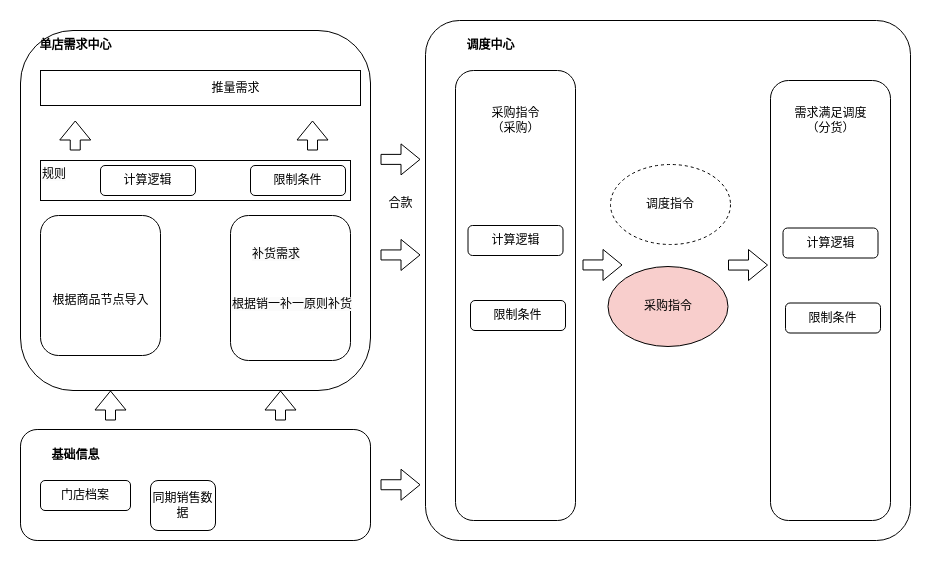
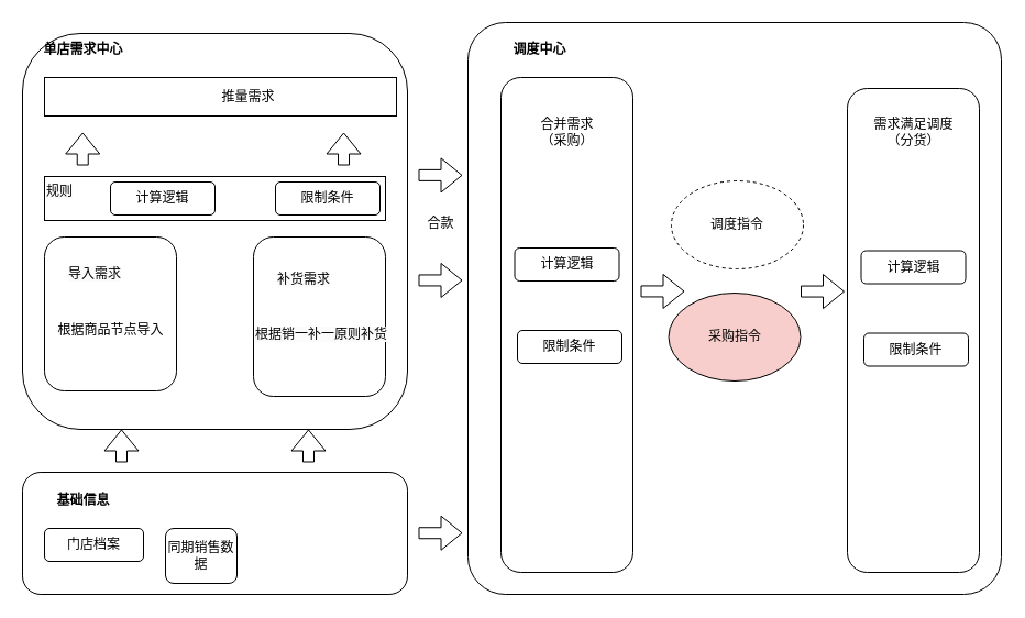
  <mxCell id="0" />
  <mxCell id="1" parent="0" />
  <mxCell id="2" value="" style="rounded=1;whiteSpace=wrap;html=1;" vertex="1" parent="1"><mxGeometry x="20" y="30" width="350" height="360" as="geometry" /></mxCell>
  <mxCell id="3" value="单店需求中心" style="text;html=1;align=center;verticalAlign=middle;resizable=0;points=[];autosize=1;strokeColor=none;fillColor=none;fontStyle=1" vertex="1" parent="1"><mxGeometry x="25" y="30" width="100" height="30" as="geometry" /></mxCell>
  <mxCell id="4" value="" style="rounded=1;whiteSpace=wrap;html=1;arcSize=7;" vertex="1" parent="1"><mxGeometry x="425" y="20" width="485" height="520" as="geometry" /></mxCell>
  <mxCell id="5" value="调度中心" style="text;html=1;align=center;verticalAlign=middle;resizable=0;points=[];autosize=1;strokeColor=none;fillColor=none;fontStyle=1" vertex="1" parent="1"><mxGeometry x="455" y="30" width="70" height="30" as="geometry" /></mxCell>
  <mxCell id="6" value="" style="rounded=1;whiteSpace=wrap;html=1;" vertex="1" parent="1"><mxGeometry x="20" y="429" width="350" height="111" as="geometry" /></mxCell>
  <mxCell id="7" value="门店档案" style="rounded=1;whiteSpace=wrap;html=1;" vertex="1" parent="1"><mxGeometry x="40" y="480" width="90" height="30" as="geometry" /></mxCell>
  <mxCell id="8" value="同期销售数据" style="rounded=1;whiteSpace=wrap;html=1;" vertex="1" parent="1"><mxGeometry x="150" y="480" width="65" height="50" as="geometry" /></mxCell>
  <mxCell id="9" value="" style="shape=flexArrow;endArrow=classic;html=1;rounded=0;" edge="1" parent="1"><mxGeometry width="50" height="50" relative="1" as="geometry"><mxPoint x="110" y="420" as="sourcePoint" /><mxPoint x="110" y="390" as="targetPoint" /></mxGeometry></mxCell>
  <mxCell id="10" value="" style="rounded=1;whiteSpace=wrap;html=1;" vertex="1" parent="1"><mxGeometry x="40" y="215" width="120" height="140" as="geometry" /></mxCell>
  <mxCell id="11" value="" style="rounded=1;whiteSpace=wrap;html=1;" vertex="1" parent="1"><mxGeometry x="230" y="215" width="120" height="145" as="geometry" /></mxCell>
  <mxCell id="12" value="" style="rounded=1;whiteSpace=wrap;html=1;" vertex="1" parent="1"><mxGeometry x="455" y="70" width="120" height="450" as="geometry" /></mxCell>
  <mxCell id="13" value="" style="rounded=1;whiteSpace=wrap;html=1;" vertex="1" parent="1"><mxGeometry x="770" y="80" width="120" height="440" as="geometry" /></mxCell>
- <mxCell id="14" value="采购指令&lt;br&gt;（采购）" style="text;html=1;align=center;verticalAlign=middle;resizable=0;points=[];autosize=1;strokeColor=none;fillColor=none;" vertex="1" parent="1"><mxGeometry x="480" y="100" width="70" height="40" as="geometry" /></mxCell>
+ <mxCell id="14" value="合并需求&lt;br&gt;（采购）" style="text;html=1;align=center;verticalAlign=middle;resizable=0;points=[];autosize=1;strokeColor=none;fillColor=none;" vertex="1" parent="1"><mxGeometry x="480" y="100" width="70" height="40" as="geometry" /></mxCell>
  <mxCell id="15" value="需求满足调度&lt;br&gt;（分货）" style="text;html=1;align=center;verticalAlign=middle;resizable=0;points=[];autosize=1;strokeColor=none;fillColor=none;" vertex="1" parent="1"><mxGeometry x="780" y="100" width="100" height="40" as="geometry" /></mxCell>
  <mxCell id="16" value="" style="shape=flexArrow;endArrow=classic;html=1;rounded=0;" edge="1" parent="1"><mxGeometry width="50" height="50" relative="1" as="geometry"><mxPoint x="280" y="420" as="sourcePoint" /><mxPoint x="280" y="390" as="targetPoint" /></mxGeometry></mxCell>
  <mxCell id="17" value="基础信息" style="text;html=1;align=center;verticalAlign=middle;resizable=0;points=[];autosize=1;strokeColor=none;fillColor=none;fontStyle=1" vertex="1" parent="1"><mxGeometry x="40" y="440" width="70" height="30" as="geometry" /></mxCell>
  <mxCell id="18" value="根据商品节点导入" style="text;html=1;align=center;verticalAlign=middle;resizable=0;points=[];autosize=1;strokeColor=none;fillColor=none;" vertex="1" parent="1"><mxGeometry x="40" y="285" width="120" height="30" as="geometry" /></mxCell>
+ <mxCell id="19" value="&lt;span style=&quot;color: rgb(0, 0, 0); font-family: Helvetica; font-size: 12px; font-style: normal; font-variant-ligatures: normal; font-variant-caps: normal; font-weight: 400; letter-spacing: normal; orphans: 2; text-align: center; text-indent: 0px; text-transform: none; widows: 2; word-spacing: 0px; -webkit-text-stroke-width: 0px; background-color: rgb(251, 251, 251); text-decoration-thickness: initial; text-decoration-style: initial; text-decoration-color: initial; float: none; display: inline !important;&quot;&gt;导入需求&lt;/span&gt;" style="text;whiteSpace=wrap;html=1;" vertex="1" parent="1"><mxGeometry x="60" y="235" width="80" height="40" as="geometry" /></mxCell>
  <mxCell id="20" value="&lt;span style=&quot;color: rgb(0, 0, 0); font-family: Helvetica; font-size: 12px; font-style: normal; font-variant-ligatures: normal; font-variant-caps: normal; font-weight: 400; letter-spacing: normal; orphans: 2; text-align: center; text-indent: 0px; text-transform: none; widows: 2; word-spacing: 0px; -webkit-text-stroke-width: 0px; background-color: rgb(251, 251, 251); text-decoration-thickness: initial; text-decoration-style: initial; text-decoration-color: initial; float: none; display: inline !important;&quot;&gt;补货需求&lt;/span&gt;&lt;br style=&quot;border-color: var(--border-color); color: rgb(0, 0, 0); font-family: Helvetica; font-size: 12px; font-style: normal; font-variant-ligatures: normal; font-variant-caps: normal; font-weight: 400; letter-spacing: normal; orphans: 2; text-align: center; text-indent: 0px; text-transform: none; widows: 2; word-spacing: 0px; -webkit-text-stroke-width: 0px; background-color: rgb(251, 251, 251); text-decoration-thickness: initial; text-decoration-style: initial; text-decoration-color: initial;&quot;&gt;" style="text;whiteSpace=wrap;html=1;" vertex="1" parent="1"><mxGeometry x="250" y="240" width="80" height="50" as="geometry" /></mxCell>
  <mxCell id="21" value="&lt;span style=&quot;color: rgb(0, 0, 0); font-family: Helvetica; font-size: 12px; font-style: normal; font-variant-ligatures: normal; font-variant-caps: normal; font-weight: 400; letter-spacing: normal; orphans: 2; text-align: center; text-indent: 0px; text-transform: none; widows: 2; word-spacing: 0px; -webkit-text-stroke-width: 0px; background-color: rgb(251, 251, 251); text-decoration-thickness: initial; text-decoration-style: initial; text-decoration-color: initial; float: none; display: inline !important;&quot;&gt;根据销一补一原则补货&lt;/span&gt;" style="text;whiteSpace=wrap;html=1;" vertex="1" parent="1"><mxGeometry x="230" y="290" width="150" height="40" as="geometry" /></mxCell>
  <mxCell id="22" value="" style="rounded=0;whiteSpace=wrap;html=1;" vertex="1" parent="1"><mxGeometry x="40" y="160" width="310" height="40" as="geometry" /></mxCell>
  <mxCell id="23" value="" style="rounded=0;whiteSpace=wrap;html=1;" vertex="1" parent="1"><mxGeometry x="40" y="70" width="320" height="35" as="geometry" /></mxCell>
- <mxCell id="24" value="推量需求" style="text;html=1;align=center;verticalAlign=middle;resizable=0;points=[];autosize=1;strokeColor=none;fillColor=none;" vertex="1" parent="1"><mxGeometry x="200" y="72.5" width="70" height="30" as="geometry" /></mxCell>
+ <mxCell id="24" value="推量需求" style="text;html=1;align=center;verticalAlign=middle;resizable=0;points=[];autosize=1;strokeColor=none;fillColor=none;" vertex="1" parent="1"><mxGeometry x="190" y="72.5" width="70" height="30" as="geometry" /></mxCell>
  <mxCell id="25" value="" style="shape=flexArrow;endArrow=classic;html=1;rounded=0;" edge="1" parent="1"><mxGeometry width="50" height="50" relative="1" as="geometry"><mxPoint x="74.74" y="150" as="sourcePoint" /><mxPoint x="74.74" y="120" as="targetPoint" /></mxGeometry></mxCell>
  <mxCell id="26" value="" style="shape=flexArrow;endArrow=classic;html=1;rounded=0;" edge="1" parent="1"><mxGeometry width="50" height="50" relative="1" as="geometry"><mxPoint x="312.02" y="150" as="sourcePoint" /><mxPoint x="312.02" y="120" as="targetPoint" /></mxGeometry></mxCell>
  <mxCell id="27" value="&lt;span style=&quot;color: rgb(0, 0, 0); font-family: Helvetica; font-size: 12px; font-style: normal; font-variant-ligatures: normal; font-variant-caps: normal; font-weight: 400; letter-spacing: normal; orphans: 2; text-align: center; text-indent: 0px; text-transform: none; widows: 2; word-spacing: 0px; -webkit-text-stroke-width: 0px; background-color: rgb(251, 251, 251); text-decoration-thickness: initial; text-decoration-style: initial; text-decoration-color: initial; float: none; display: inline !important;&quot;&gt;规则&lt;/span&gt;" style="text;whiteSpace=wrap;html=1;" vertex="1" parent="1"><mxGeometry x="40" y="160" width="60" height="40" as="geometry" /></mxCell>
  <mxCell id="28" value="计算逻辑" style="rounded=1;whiteSpace=wrap;html=1;" vertex="1" parent="1"><mxGeometry x="100" y="165" width="95" height="30" as="geometry" /></mxCell>
  <mxCell id="29" value="限制条件" style="rounded=1;whiteSpace=wrap;html=1;" vertex="1" parent="1"><mxGeometry x="250" y="165" width="95" height="30" as="geometry" /></mxCell>
  <mxCell id="30" value="" style="shape=flexArrow;endArrow=classic;html=1;rounded=0;" edge="1" parent="1"><mxGeometry width="50" height="50" relative="1" as="geometry"><mxPoint x="380" y="158.89" as="sourcePoint" /><mxPoint x="420" y="158.89" as="targetPoint" /></mxGeometry></mxCell>
  <mxCell id="31" value="" style="shape=flexArrow;endArrow=classic;html=1;rounded=0;" edge="1" parent="1"><mxGeometry width="50" height="50" relative="1" as="geometry"><mxPoint x="380" y="254.44" as="sourcePoint" /><mxPoint x="420" y="254.44" as="targetPoint" /></mxGeometry></mxCell>
  <mxCell id="32" value="" style="shape=flexArrow;endArrow=classic;html=1;rounded=0;" edge="1" parent="1"><mxGeometry width="50" height="50" relative="1" as="geometry"><mxPoint x="380" y="484.24" as="sourcePoint" /><mxPoint x="420" y="484.24" as="targetPoint" /></mxGeometry></mxCell>
  <mxCell id="33" value="调度指令" style="ellipse;whiteSpace=wrap;html=1;dashed=1;" vertex="1" parent="1"><mxGeometry x="610" y="164" width="120" height="80" as="geometry" /></mxCell>
  <mxCell id="34" value="采购指令" style="ellipse;whiteSpace=wrap;html=1;fillColor=#f8cecc;" vertex="1" parent="1"><mxGeometry x="607.5" y="266" width="120" height="80" as="geometry" /></mxCell>
  <mxCell id="35" value="计算逻辑" style="rounded=1;whiteSpace=wrap;html=1;" vertex="1" parent="1"><mxGeometry x="467.5" y="225" width="95" height="30" as="geometry" /></mxCell>
  <mxCell id="36" value="限制条件" style="rounded=1;whiteSpace=wrap;html=1;" vertex="1" parent="1"><mxGeometry x="470" y="300" width="95" height="30" as="geometry" /></mxCell>
  <mxCell id="37" value="" style="shape=flexArrow;endArrow=classic;html=1;rounded=0;" edge="1" parent="1"><mxGeometry width="50" height="50" relative="1" as="geometry"><mxPoint x="582" y="264.44" as="sourcePoint" /><mxPoint x="622" y="264.44" as="targetPoint" /></mxGeometry></mxCell>
  <mxCell id="38" value="" style="shape=flexArrow;endArrow=classic;html=1;rounded=0;" edge="1" parent="1"><mxGeometry width="50" height="50" relative="1" as="geometry"><mxPoint x="727.5" y="264.55" as="sourcePoint" /><mxPoint x="767.5" y="264.55" as="targetPoint" /></mxGeometry></mxCell>
  <mxCell id="39" value="合款" style="text;html=1;align=center;verticalAlign=middle;resizable=0;points=[];autosize=1;strokeColor=none;fillColor=none;" vertex="1" parent="1"><mxGeometry x="375" y="188" width="50" height="30" as="geometry" /></mxCell>
  <mxCell id="40" value="计算逻辑" style="rounded=1;whiteSpace=wrap;html=1;" vertex="1" parent="1"><mxGeometry x="782.5" y="227.5" width="95" height="30" as="geometry" /></mxCell>
  <mxCell id="41" value="限制条件" style="rounded=1;whiteSpace=wrap;html=1;" vertex="1" parent="1"><mxGeometry x="785" y="302.5" width="95" height="30" as="geometry" /></mxCell>
